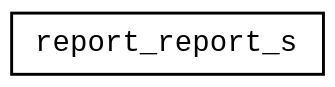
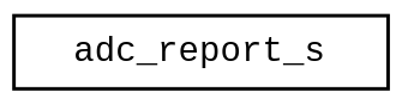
  digraph {
    rankdir=TB
    fontname="Liberation Mono"
-   n1 [color=black fillcolor=white fontname="Liberation Mono" fontsize=10 height=0.2 label=report_report_s shape=record style=filled width=0.4]
+   n1 [color=black fillcolor=white fontname="Liberation Mono" fontsize=10 height=0.2 label=adc_report_s shape=record style=filled width=0.4]
  }
